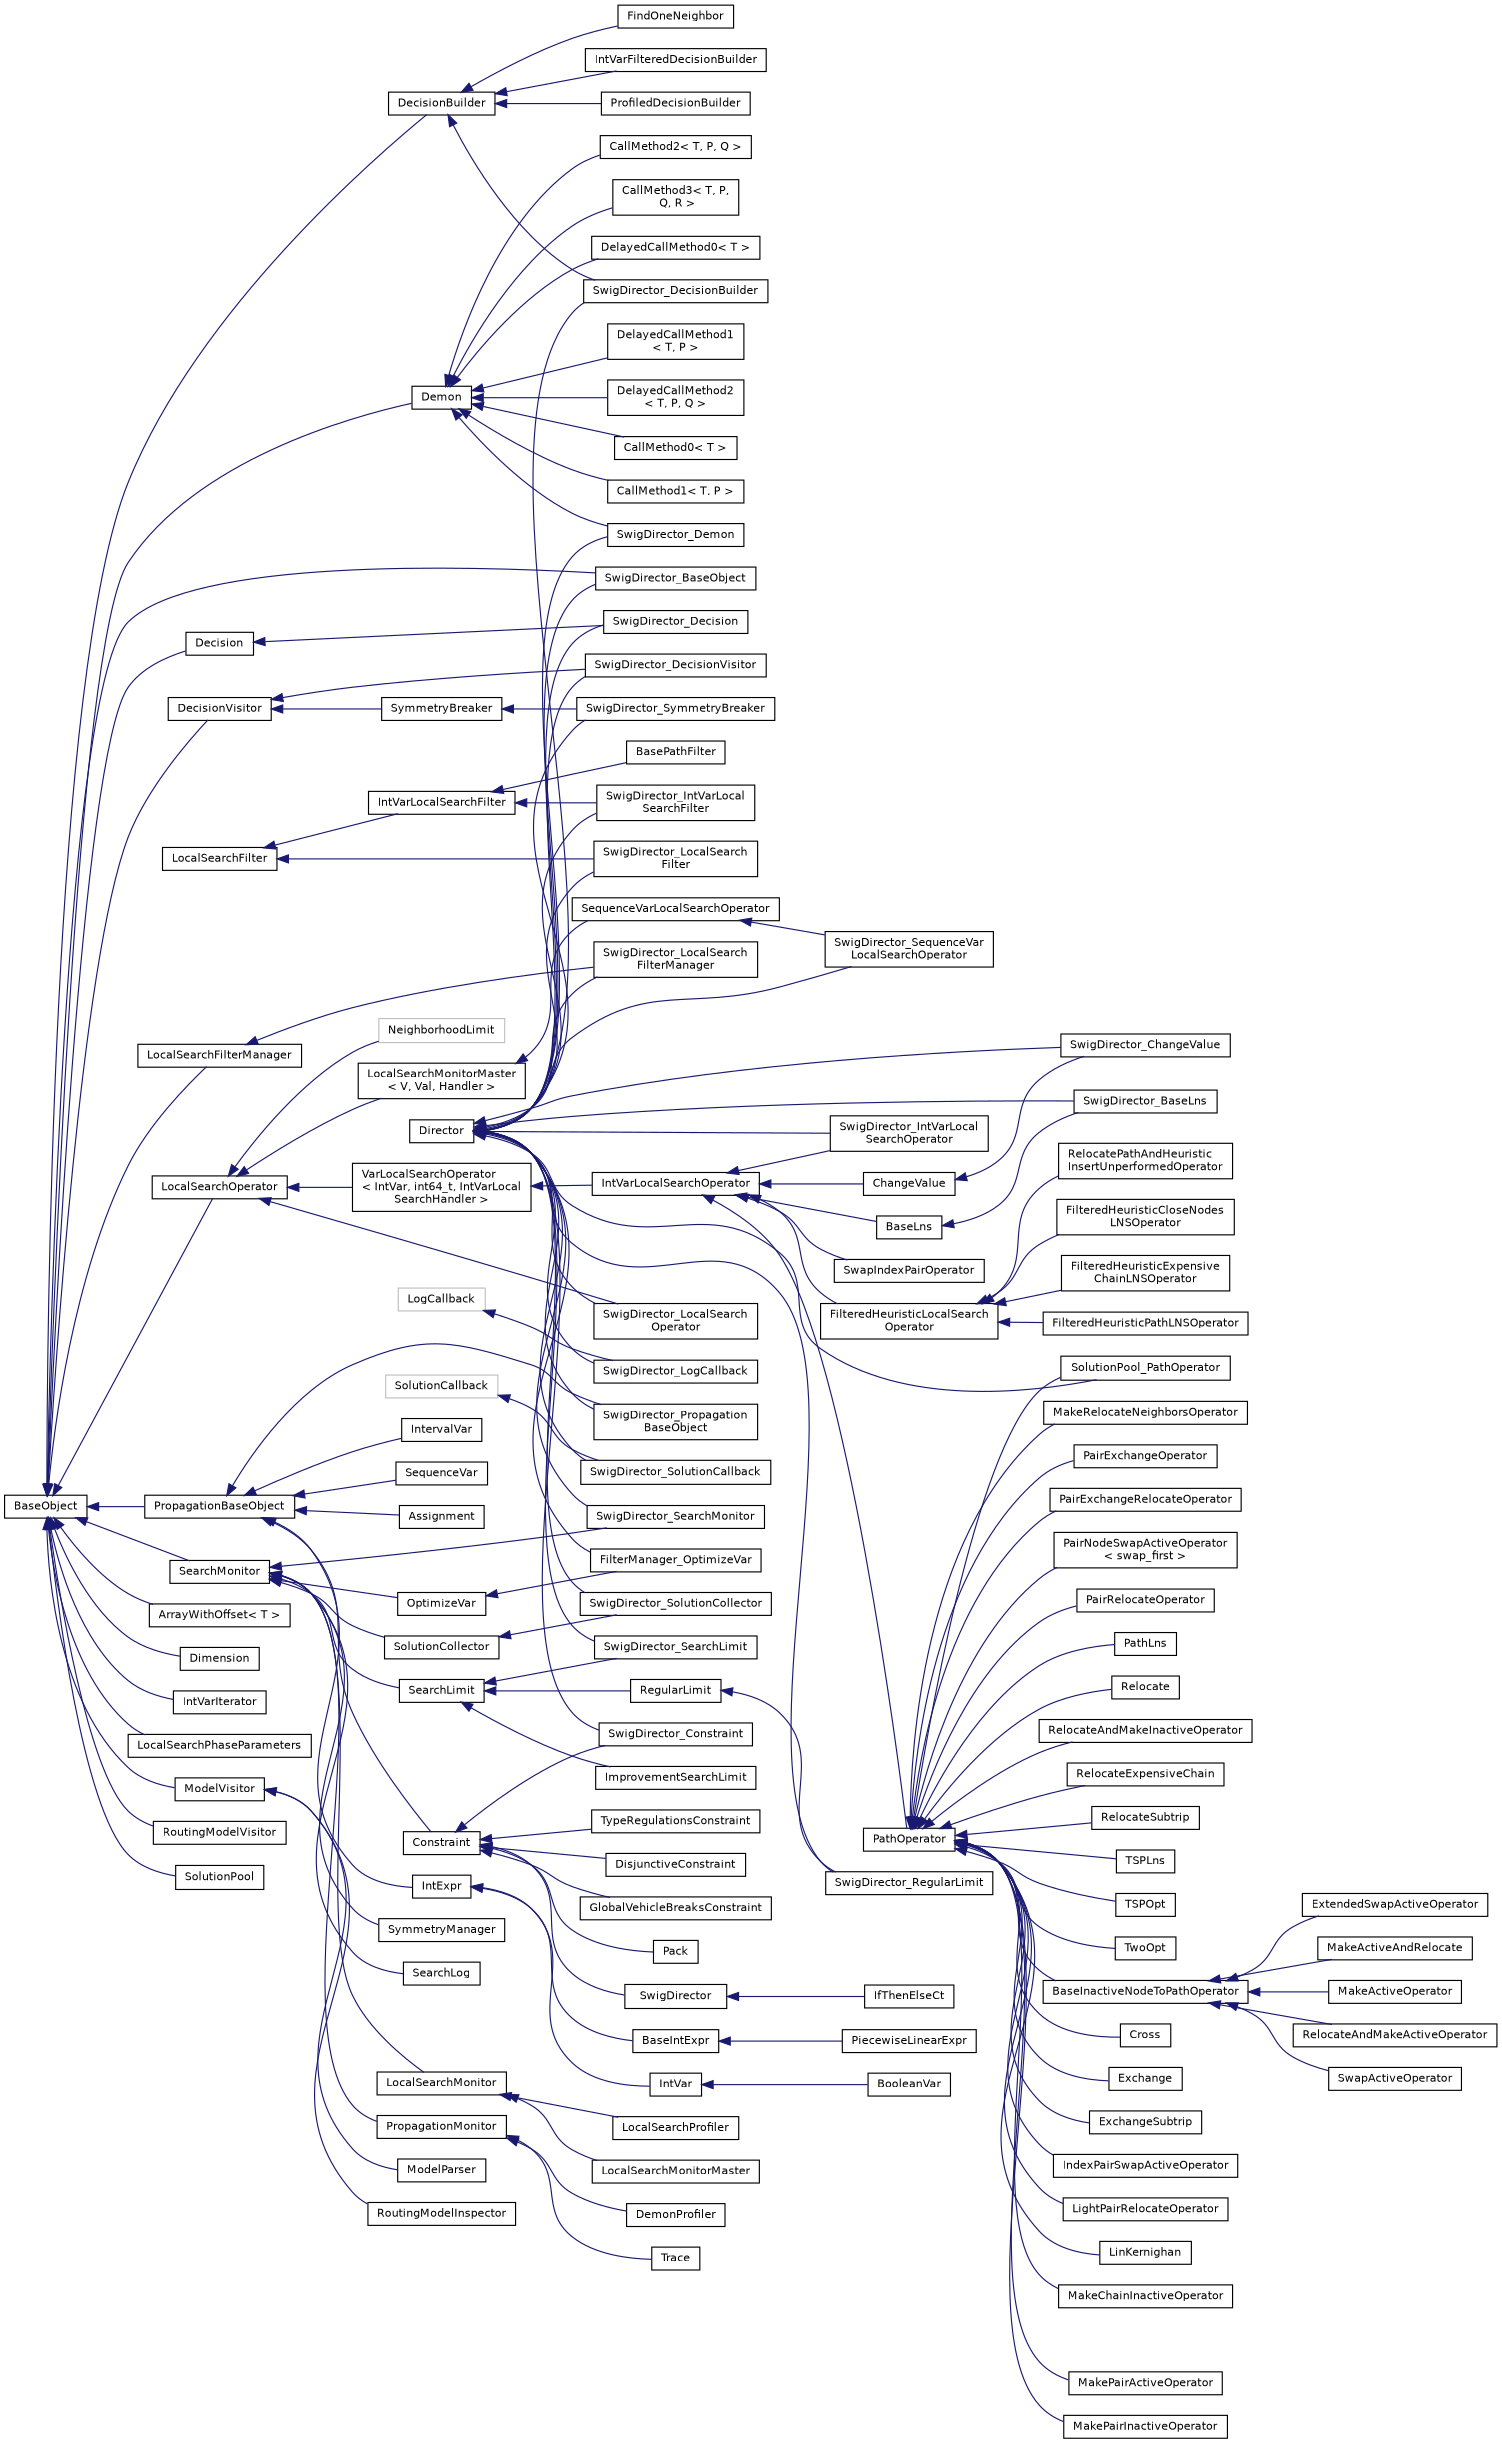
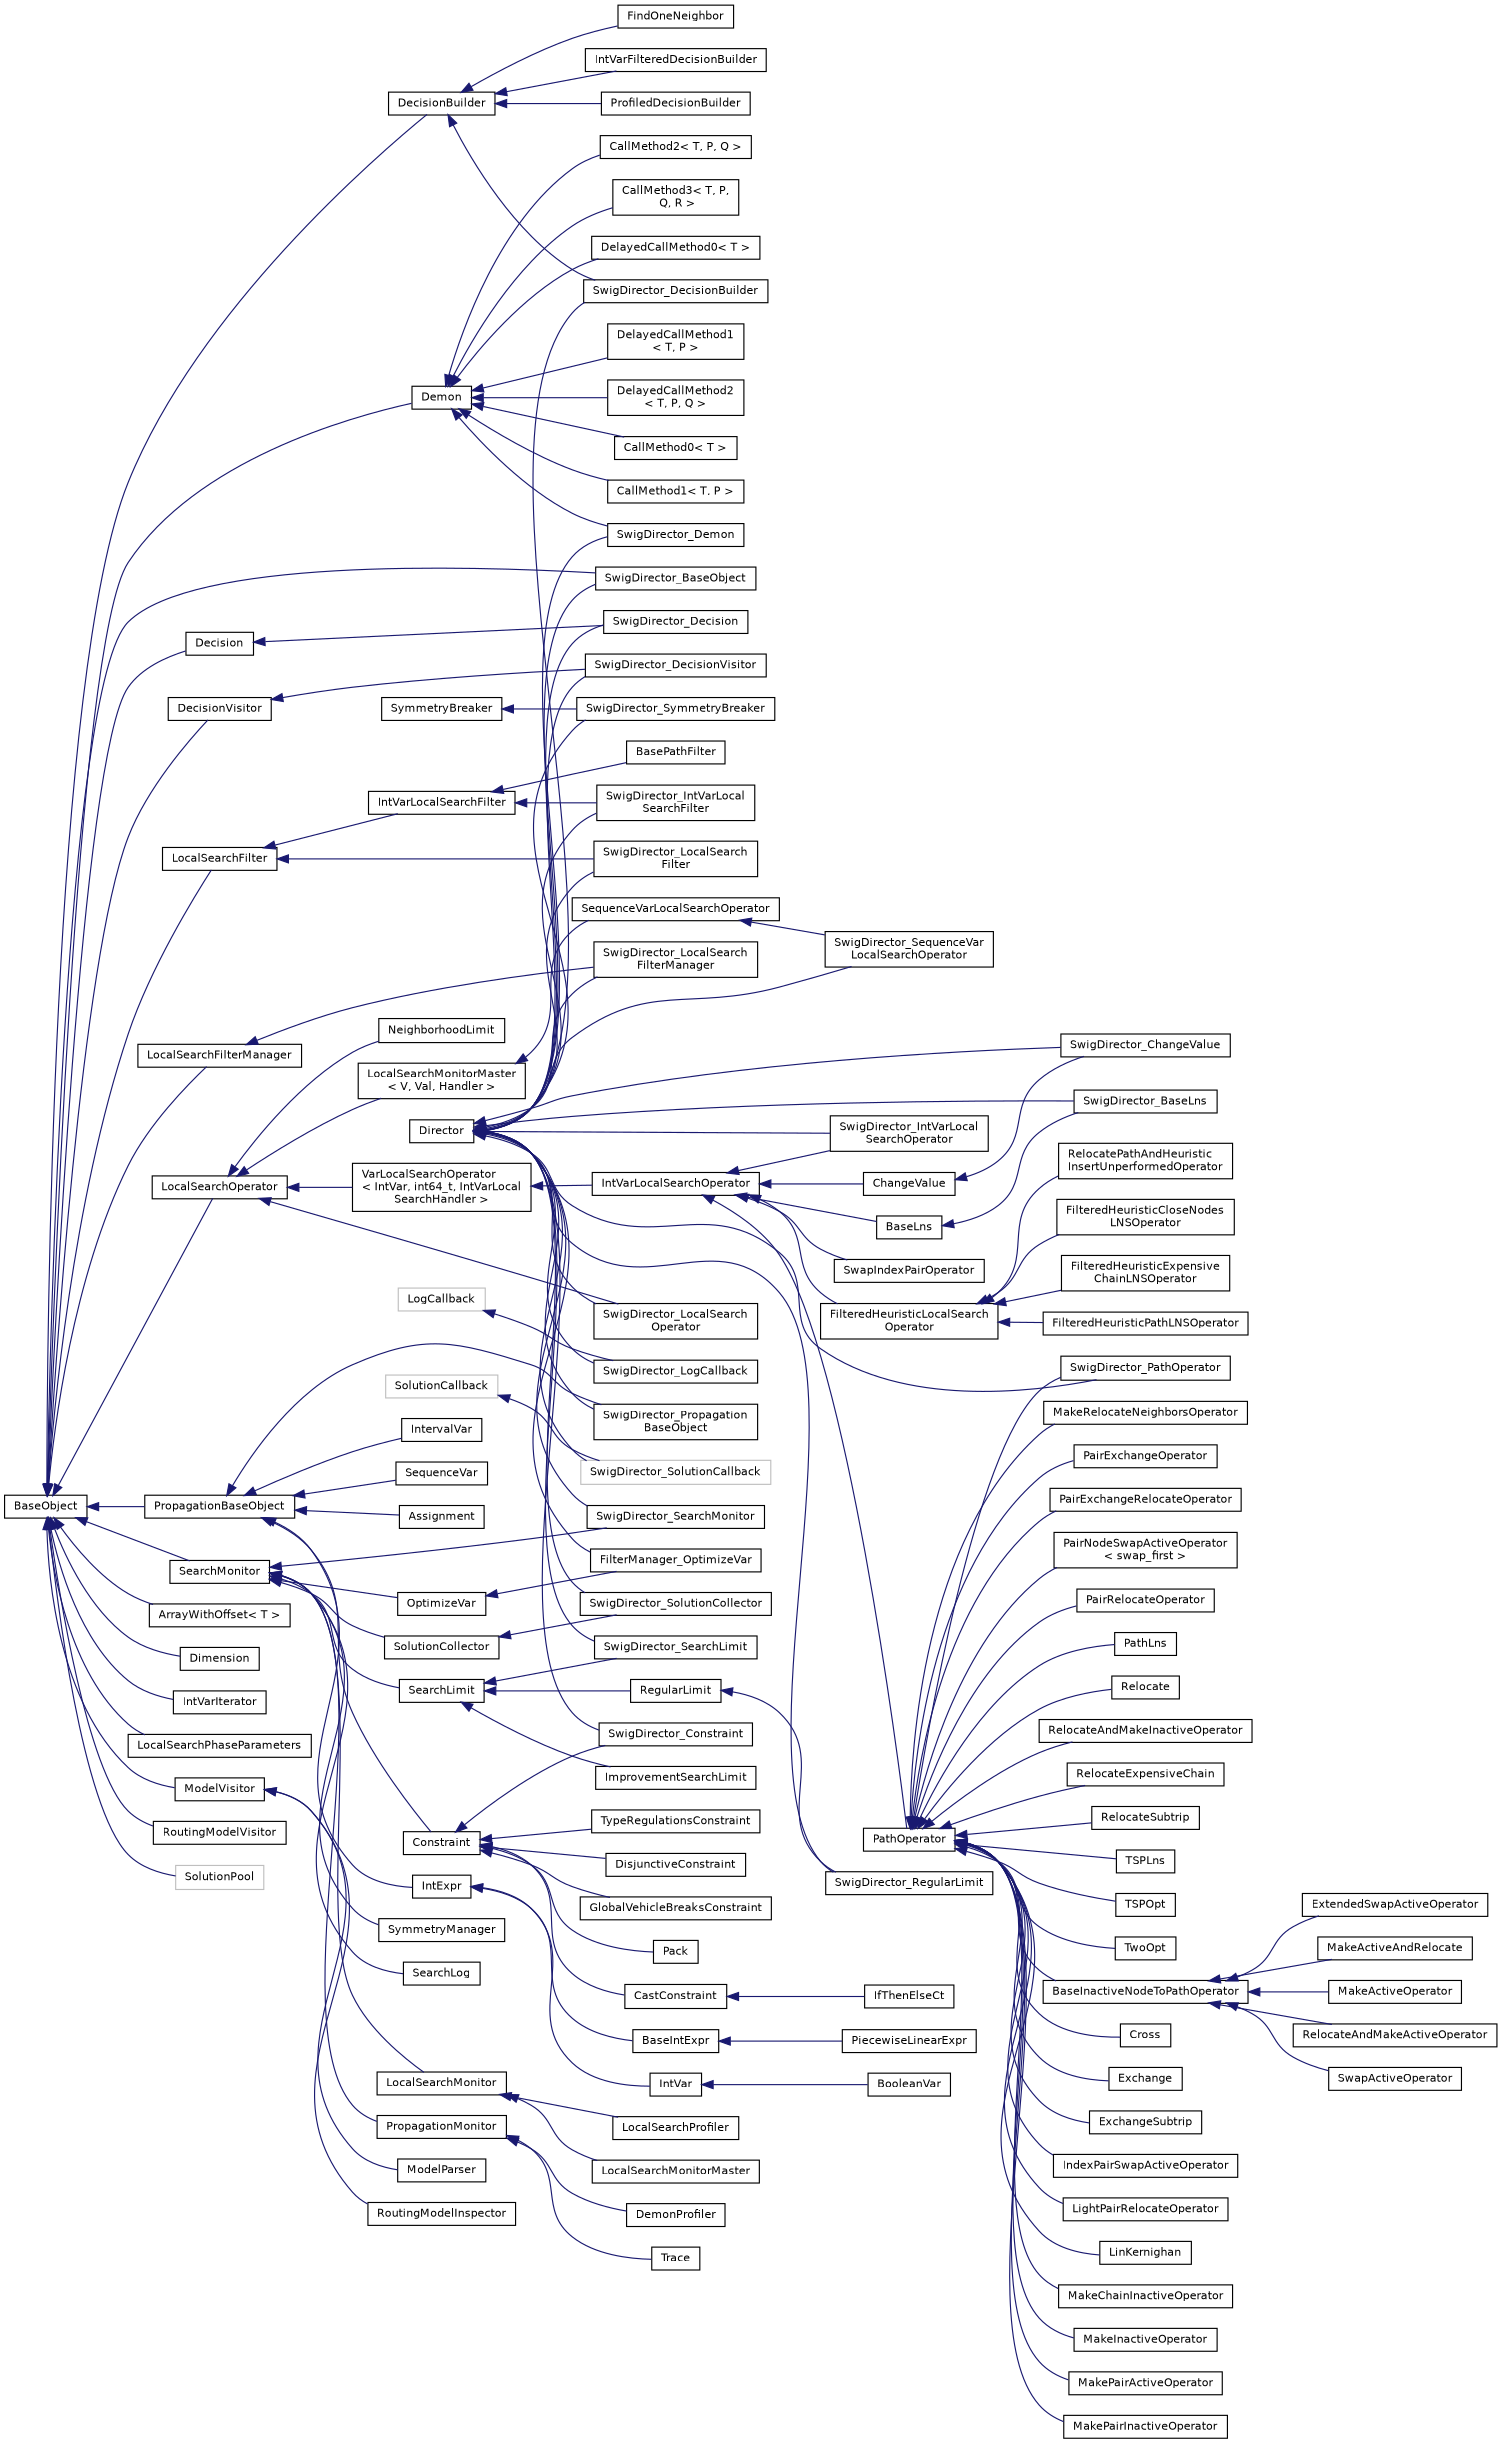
  digraph {
    rankdir=LR
    node [color=black fillcolor=white fontname=Helvetica fontsize=10 shape=record style=filled]
    edge [color=midnightblue dir=back fontname=Helvetica fontsize=10 labelfontname=Helvetica labelfontsize=10 style=solid]
    n1 [height=0.2 label=BaseObject width=0.4]
    n2 [height=0.2 label=SwigDirector_BaseObject width=0.4]
    n3 [height=0.2 label="ArrayWithOffset\< T \>" width=0.4]
    n4 [height=0.2 label=Decision width=0.4]
    n5 [height=0.2 label=DecisionBuilder width=0.4]
    n6 [height=0.2 label=DecisionVisitor width=0.4]
    n7 [height=0.2 label=Demon width=0.4]
    n8 [height=0.2 label=Dimension width=0.4]
    n9 [height=0.2 label=IntVarIterator width=0.4]
    n10 [height=0.2 label=LocalSearchFilter width=0.4]
    n11 [height=0.2 label=LocalSearchFilterManager width=0.4]
    n12 [height=0.2 label=LocalSearchOperator width=0.4]
    n13 [height=0.2 label=LocalSearchPhaseParameters width=0.4]
    n14 [height=0.2 label=ModelVisitor width=0.4]
    n15 [height=0.2 label=PropagationBaseObject width=0.4]
    n16 [height=0.2 label=RoutingModelVisitor width=0.4]
    n17 [height=0.2 label=SearchMonitor width=0.4]
-   n18 [height=0.2 label=SolutionPool width=0.4]
+   n18 [color=grey75 height=0.2 label=SolutionPool width=0.4]
    n19 [height=0.2 label=SwigDirector_Decision width=0.4]
    n20 [height=0.2 label=SwigDirector_DecisionBuilder width=0.4]
    n21 [height=0.2 label=FindOneNeighbor width=0.4]
    n22 [height=0.2 label=IntVarFilteredDecisionBuilder width=0.4]
    n23 [height=0.2 label=ProfiledDecisionBuilder width=0.4]
    n24 [height=0.2 label=SwigDirector_DecisionVisitor width=0.4]
    n25 [height=0.2 label=SymmetryBreaker width=0.4]
    n26 [height=0.2 label=SwigDirector_Demon width=0.4]
    n27 [height=0.2 label="CallMethod0\< T \>" width=0.4]
    n28 [height=0.2 label="CallMethod1\< T, P \>" width=0.4]
    n29 [height=0.2 label="CallMethod2\< T, P, Q \>" width=0.4]
    n30 [height=0.2 label="CallMethod3\< T, P,\l Q, R \>" width=0.4]
    n31 [height=0.2 label="DelayedCallMethod0\< T \>" width=0.4]
    n32 [height=0.2 label="DelayedCallMethod1\l\< T, P \>" width=0.4]
    n33 [height=0.2 label="DelayedCallMethod2\l\< T, P, Q \>" width=0.4]
    n34 [height=0.2 label="SwigDirector_LocalSearch\lFilter" width=0.4]
    n35 [height=0.2 label=IntVarLocalSearchFilter width=0.4]
    n36 [height=0.2 label="SwigDirector_LocalSearch\lFilterManager" width=0.4]
    n37 [height=0.2 label="VarLocalSearchOperator\l\< IntVar, int64_t, IntVarLocal\lSearchHandler \>" width=0.4]
    n38 [height=0.2 label="SwigDirector_LocalSearch\lOperator" width=0.4]
-   n39 [color=grey75 height=0.2 label=NeighborhoodLimit width=0.4]
+   n39 [height=0.2 label=NeighborhoodLimit width=0.4]
    n40 [height=0.2 label="LocalSearchMonitorMaster\l\< V, Val, Handler \>" width=0.4]
    n41 [height=0.2 label=ModelParser width=0.4]
    n42 [height=0.2 label=RoutingModelInspector width=0.4]
    n43 [height=0.2 label="SwigDirector_Propagation\lBaseObject" width=0.4]
    n44 [height=0.2 label=Assignment width=0.4]
    n45 [height=0.2 label=Constraint width=0.4]
    n46 [height=0.2 label=IntExpr width=0.4]
    n47 [height=0.2 label=IntervalVar width=0.4]
    n48 [height=0.2 label=SequenceVar width=0.4]
    n49 [height=0.2 label=SwigDirector_SearchMonitor width=0.4]
    n50 [height=0.2 label=LocalSearchMonitor width=0.4]
    n51 [height=0.2 label=OptimizeVar width=0.4]
    n52 [height=0.2 label=PropagationMonitor width=0.4]
    n53 [height=0.2 label=SearchLimit width=0.4]
    n54 [height=0.2 label=SearchLog width=0.4]
    n55 [height=0.2 label=SolutionCollector width=0.4]
    n56 [height=0.2 label=SymmetryManager width=0.4]
    n57 [height=0.2 label=SwigDirector_SymmetryBreaker width=0.4]
    n58 [height=0.2 label="SwigDirector_IntVarLocal\lSearchFilter" width=0.4]
    n59 [height=0.2 label=BasePathFilter width=0.4]
    n60 [height=0.2 label=IntVarLocalSearchOperator width=0.4]
    n61 [height=0.2 label=SequenceVarLocalSearchOperator width=0.4]
    n62 [height=0.2 label="SwigDirector_IntVarLocal\lSearchOperator" width=0.4]
    n63 [height=0.2 label=BaseLns width=0.4]
    n64 [height=0.2 label=ChangeValue width=0.4]
    n65 [height=0.2 label="FilteredHeuristicLocalSearch\lOperator" width=0.4]
    n66 [height=0.2 label=PathOperator width=0.4]
    n67 [height=0.2 label=SwapIndexPairOperator width=0.4]
    n68 [height=0.2 label=SwigDirector_BaseLns width=0.4]
    n69 [height=0.2 label=SwigDirector_ChangeValue width=0.4]
    n70 [height=0.2 label="FilteredHeuristicCloseNodes\lLNSOperator" width=0.4]
    n71 [height=0.2 label="FilteredHeuristicExpensive\lChainLNSOperator" width=0.4]
    n72 [height=0.2 label=FilteredHeuristicPathLNSOperator width=0.4]
    n73 [height=0.2 label="RelocatePathAndHeuristic\lInsertUnperformedOperator" width=0.4]
-   n74 [height=0.2 label=SolutionPool_PathOperator width=0.4]
+   n74 [height=0.2 label=SwigDirector_PathOperator width=0.4]
    n75 [height=0.2 label=BaseInactiveNodeToPathOperator width=0.4]
    n76 [height=0.2 label=Cross width=0.4]
    n77 [height=0.2 label=Exchange width=0.4]
    n78 [height=0.2 label=ExchangeSubtrip width=0.4]
    n79 [height=0.2 label=IndexPairSwapActiveOperator width=0.4]
    n80 [height=0.2 label=LightPairRelocateOperator width=0.4]
    n81 [height=0.2 label=LinKernighan width=0.4]
    n82 [height=0.2 label=MakeChainInactiveOperator width=0.4]
+   n83 [height=0.2 label=MakeInactiveOperator width=0.4]
    n84 [height=0.2 label=MakePairActiveOperator width=0.4]
    n85 [height=0.2 label=MakePairInactiveOperator width=0.4]
    n86 [height=0.2 label=MakeRelocateNeighborsOperator width=0.4]
    n87 [height=0.2 label=PairExchangeOperator width=0.4]
    n88 [height=0.2 label=PairExchangeRelocateOperator width=0.4]
    n89 [height=0.2 label="PairNodeSwapActiveOperator\l\< swap_first \>" width=0.4]
    n90 [height=0.2 label=PairRelocateOperator width=0.4]
    n91 [height=0.2 label=PathLns width=0.4]
    n92 [height=0.2 label=Relocate width=0.4]
    n93 [height=0.2 label=RelocateAndMakeInactiveOperator width=0.4]
    n94 [height=0.2 label=RelocateExpensiveChain width=0.4]
    n95 [height=0.2 label=RelocateSubtrip width=0.4]
    n96 [height=0.2 label=TSPLns width=0.4]
    n97 [height=0.2 label=TSPOpt width=0.4]
    n98 [height=0.2 label=TwoOpt width=0.4]
    n99 [height=0.2 label=ExtendedSwapActiveOperator width=0.4]
    n100 [height=0.2 label=MakeActiveAndRelocate width=0.4]
    n101 [height=0.2 label=MakeActiveOperator width=0.4]
    n102 [height=0.2 label=RelocateAndMakeActiveOperator width=0.4]
    n103 [height=0.2 label=SwapActiveOperator width=0.4]
    n104 [height=0.2 label="SwigDirector_SequenceVar\lLocalSearchOperator" width=0.4]
    n105 [height=0.2 label=SwigDirector_Constraint width=0.4]
-   n106 [height=0.2 label=SwigDirector width=0.4]
+   n106 [height=0.2 label=CastConstraint width=0.4]
    n107 [height=0.2 label=DisjunctiveConstraint width=0.4]
    n108 [height=0.2 label=GlobalVehicleBreaksConstraint width=0.4]
    n109 [height=0.2 label=Pack width=0.4]
    n110 [height=0.2 label=TypeRegulationsConstraint width=0.4]
    n111 [height=0.2 label=BaseIntExpr width=0.4]
    n112 [height=0.2 label=IntVar width=0.4]
    n113 [height=0.2 label=IfThenElseCt width=0.4]
    n114 [height=0.2 label=PiecewiseLinearExpr width=0.4]
    n115 [height=0.2 label=BooleanVar width=0.4]
    n116 [height=0.2 label=LocalSearchMonitorMaster width=0.4]
    n117 [height=0.2 label=LocalSearchProfiler width=0.4]
    n118 [height=0.2 label=FilterManager_OptimizeVar width=0.4]
    n119 [height=0.2 label=DemonProfiler width=0.4]
    n120 [height=0.2 label=Trace width=0.4]
    n121 [height=0.2 label=SwigDirector_SearchLimit width=0.4]
    n122 [height=0.2 label=ImprovementSearchLimit width=0.4]
    n123 [height=0.2 label=RegularLimit width=0.4]
    n124 [height=0.2 label=SwigDirector_SolutionCollector width=0.4]
    n125 [height=0.2 label=SwigDirector_RegularLimit width=0.4]
    n126 [height=0.2 label=Director width=0.4]
    n127 [height=0.2 label=SwigDirector_LogCallback width=0.4]
-   n128 [height=0.2 label=SwigDirector_SolutionCallback width=0.4]
+   n128 [color=grey75 height=0.2 label=SwigDirector_SolutionCallback width=0.4]
    n129 [color=grey75 height=0.2 label=LogCallback width=0.4]
    n130 [color=grey75 height=0.2 label=SolutionCallback width=0.4]
    n1 -> n2
    n1 -> n3
    n1 -> n4
    n1 -> n5
    n1 -> n6
    n1 -> n7
    n1 -> n8
    n1 -> n9
+   n1 -> n10
    n1 -> n11
    n1 -> n12
    n1 -> n13
    n1 -> n14
    n1 -> n15
    n1 -> n16
    n1 -> n17
    n1 -> n18
    n4 -> n19
    n5 -> n20
    n5 -> n21
    n5 -> n22
    n5 -> n23
    n6 -> n24
-   n6 -> n25
    n7 -> n26
    n7 -> n27
    n7 -> n28
    n7 -> n29
    n7 -> n30
    n7 -> n31
    n7 -> n32
    n7 -> n33
    n10 -> n34
    n10 -> n35
    n11 -> n36
    n12 -> n37
    n12 -> n38
    n12 -> n39
    n12 -> n40
    n14 -> n41
    n14 -> n42
    n15 -> n43
    n15 -> n44
    n15 -> n45
    n15 -> n46
    n15 -> n47
    n15 -> n48
    n17 -> n49
    n17 -> n50
    n17 -> n51
    n17 -> n52
    n17 -> n53
    n17 -> n54
    n17 -> n55
    n17 -> n56
    n25 -> n57
    n35 -> n58
    n35 -> n59
    n37 -> n60
    n40 -> n61
    n45 -> n105
    n45 -> n106
    n45 -> n107
    n45 -> n108
    n45 -> n109
    n45 -> n110
    n46 -> n111
    n46 -> n112
    n50 -> n116
    n50 -> n117
    n51 -> n118
    n52 -> n119
    n52 -> n120
    n53 -> n121
    n53 -> n122
    n53 -> n123
    n55 -> n124
    n60 -> n62
    n60 -> n63
    n60 -> n64
    n60 -> n65
    n60 -> n66
    n60 -> n67
    n61 -> n104
    n63 -> n68
    n64 -> n69
    n65 -> n70
    n65 -> n71
    n65 -> n72
    n65 -> n73
    n66 -> n74
    n66 -> n75
    n66 -> n76
    n66 -> n77
    n66 -> n78
    n66 -> n79
    n66 -> n80
    n66 -> n81
    n66 -> n82
+   n66 -> n83
    n66 -> n84
    n66 -> n85
    n66 -> n86
    n66 -> n87
    n66 -> n88
    n66 -> n89
    n66 -> n90
    n66 -> n91
    n66 -> n92
    n66 -> n93
    n66 -> n94
    n66 -> n95
    n66 -> n96
    n66 -> n97
    n66 -> n98
    n75 -> n99
    n75 -> n100
    n75 -> n101
    n75 -> n102
    n75 -> n103
    n106 -> n113
    n111 -> n114
    n112 -> n115
    n123 -> n125
    n126 -> n2
    n126 -> n19
    n126 -> n20
    n126 -> n24
    n126 -> n26
    n126 -> n34
    n126 -> n36
    n126 -> n38
    n126 -> n43
    n126 -> n49
    n126 -> n57
    n126 -> n58
    n126 -> n62
    n126 -> n68
    n126 -> n69
    n126 -> n74
    n126 -> n104
    n126 -> n105
    n126 -> n118
    n126 -> n121
    n126 -> n124
    n126 -> n125
    n126 -> n127
    n126 -> n128
    n129 -> n127
    n130 -> n128
  }
